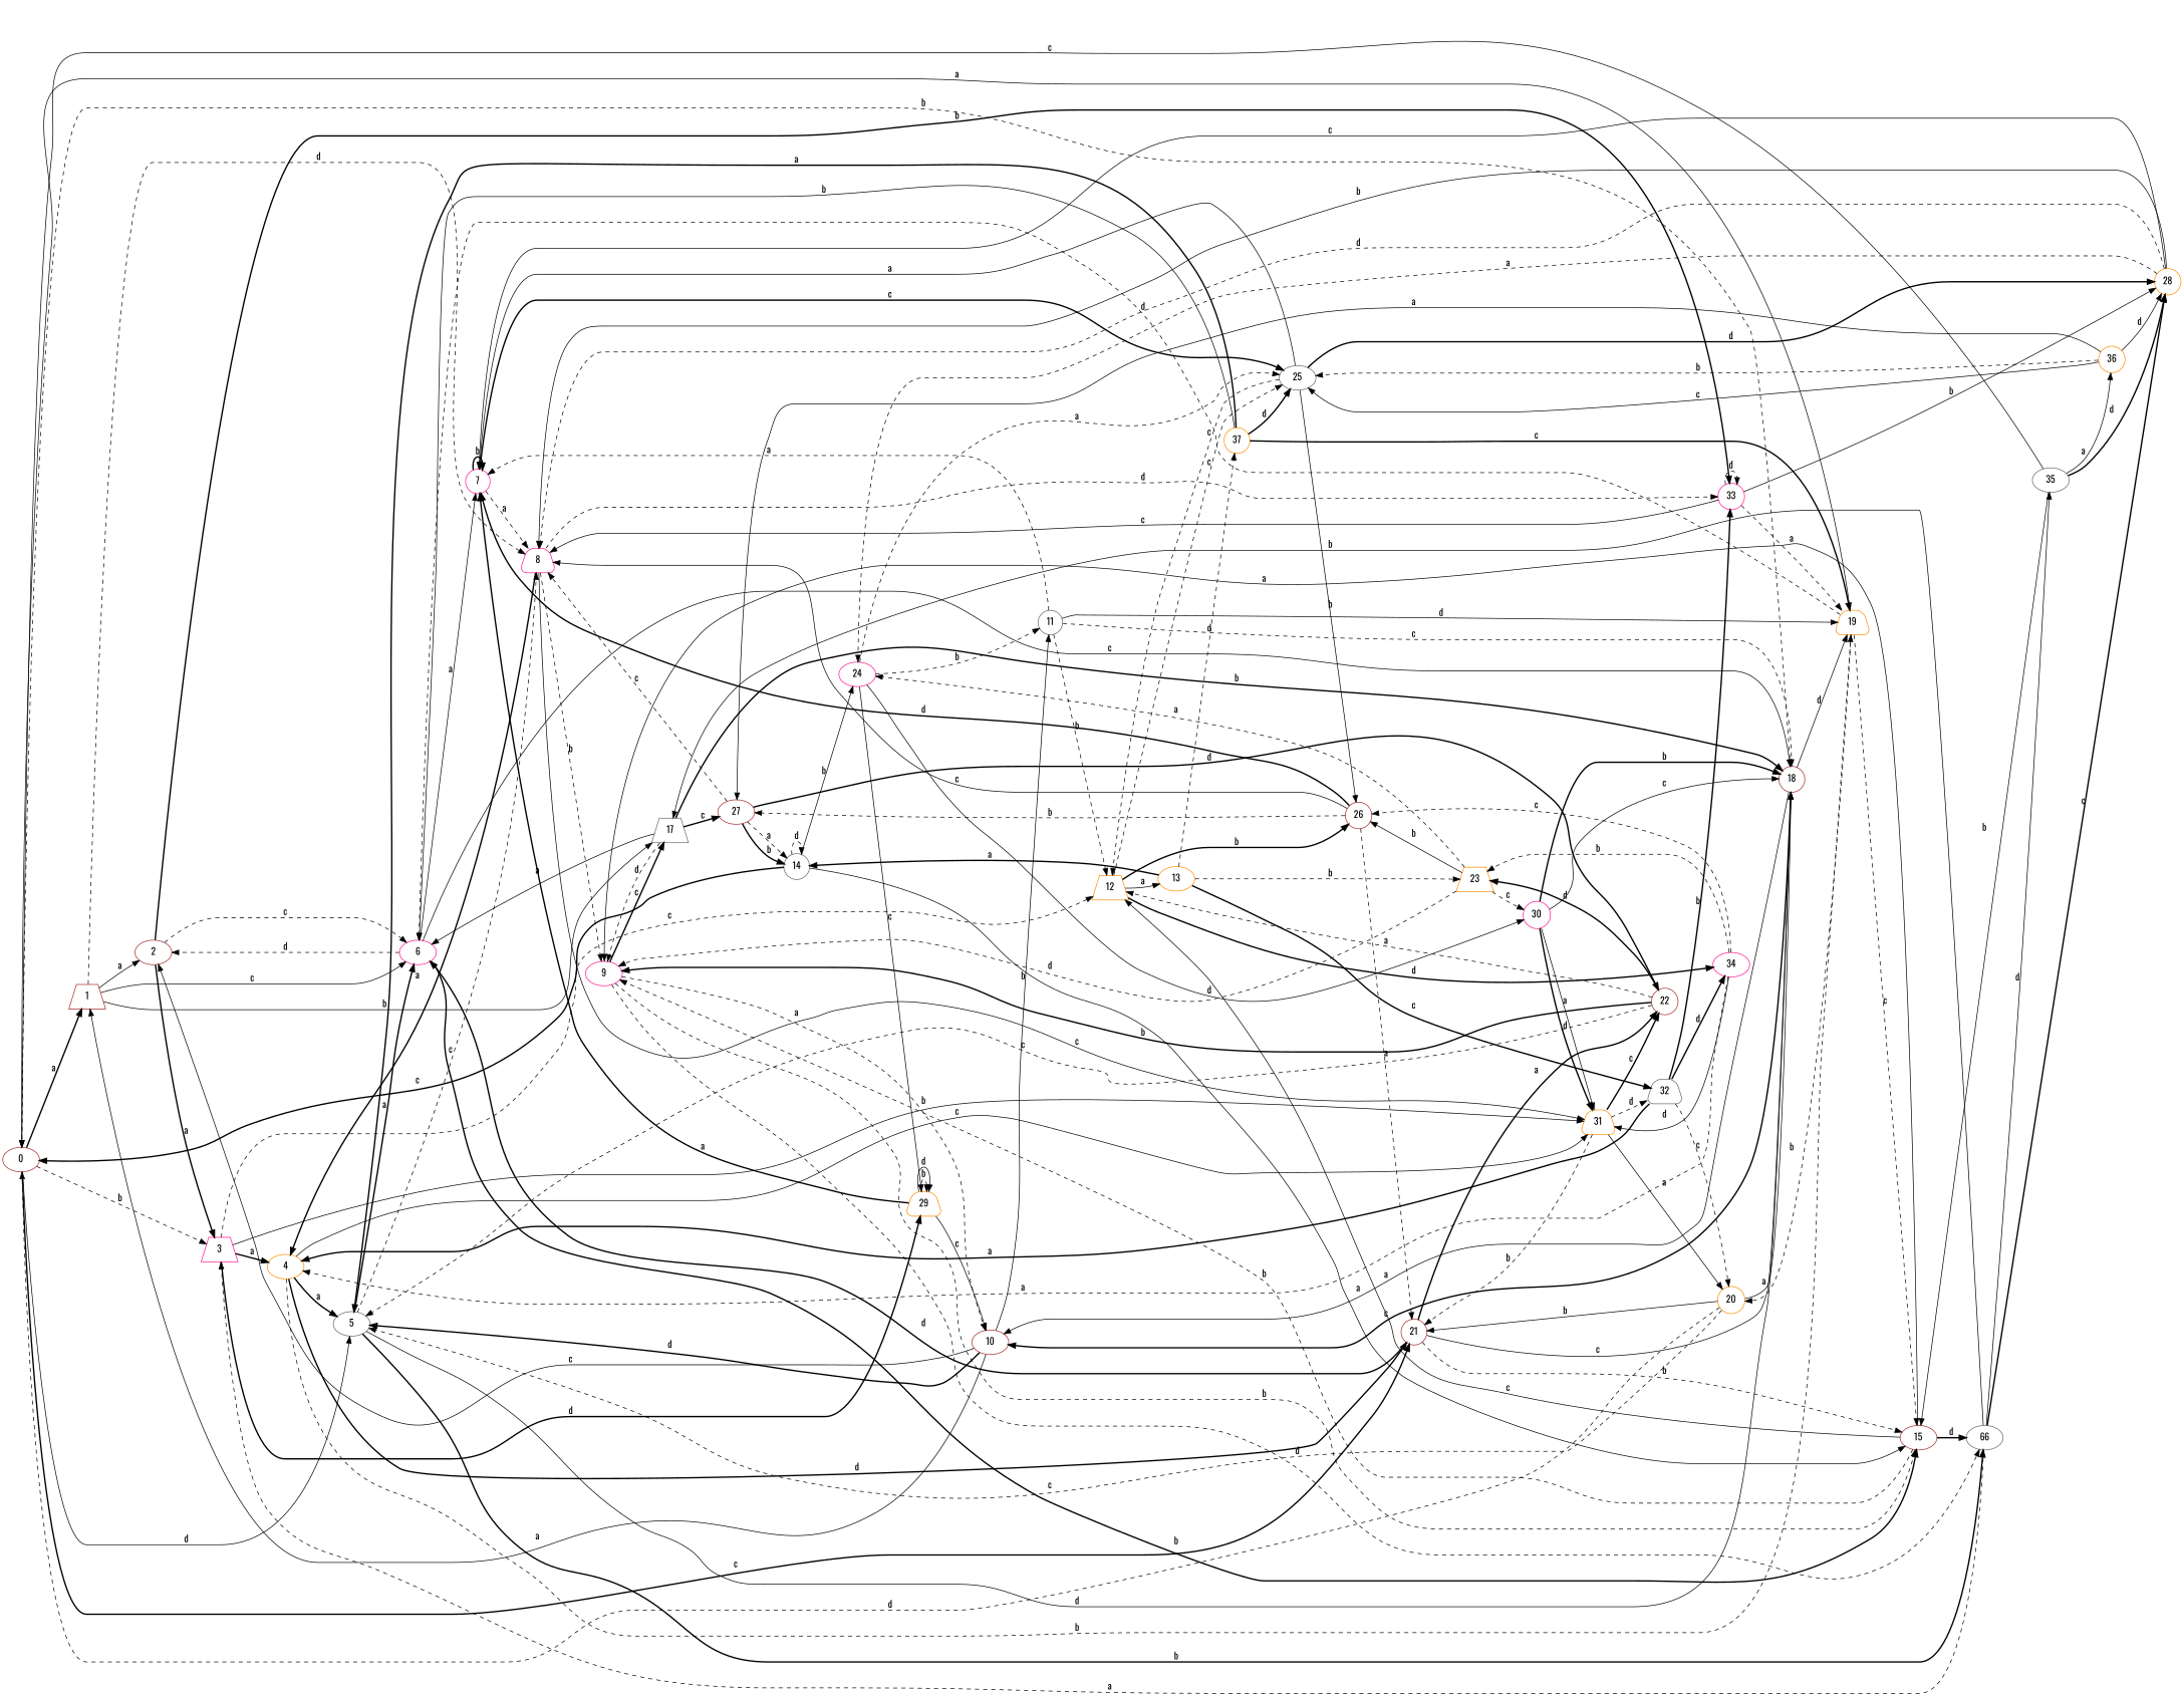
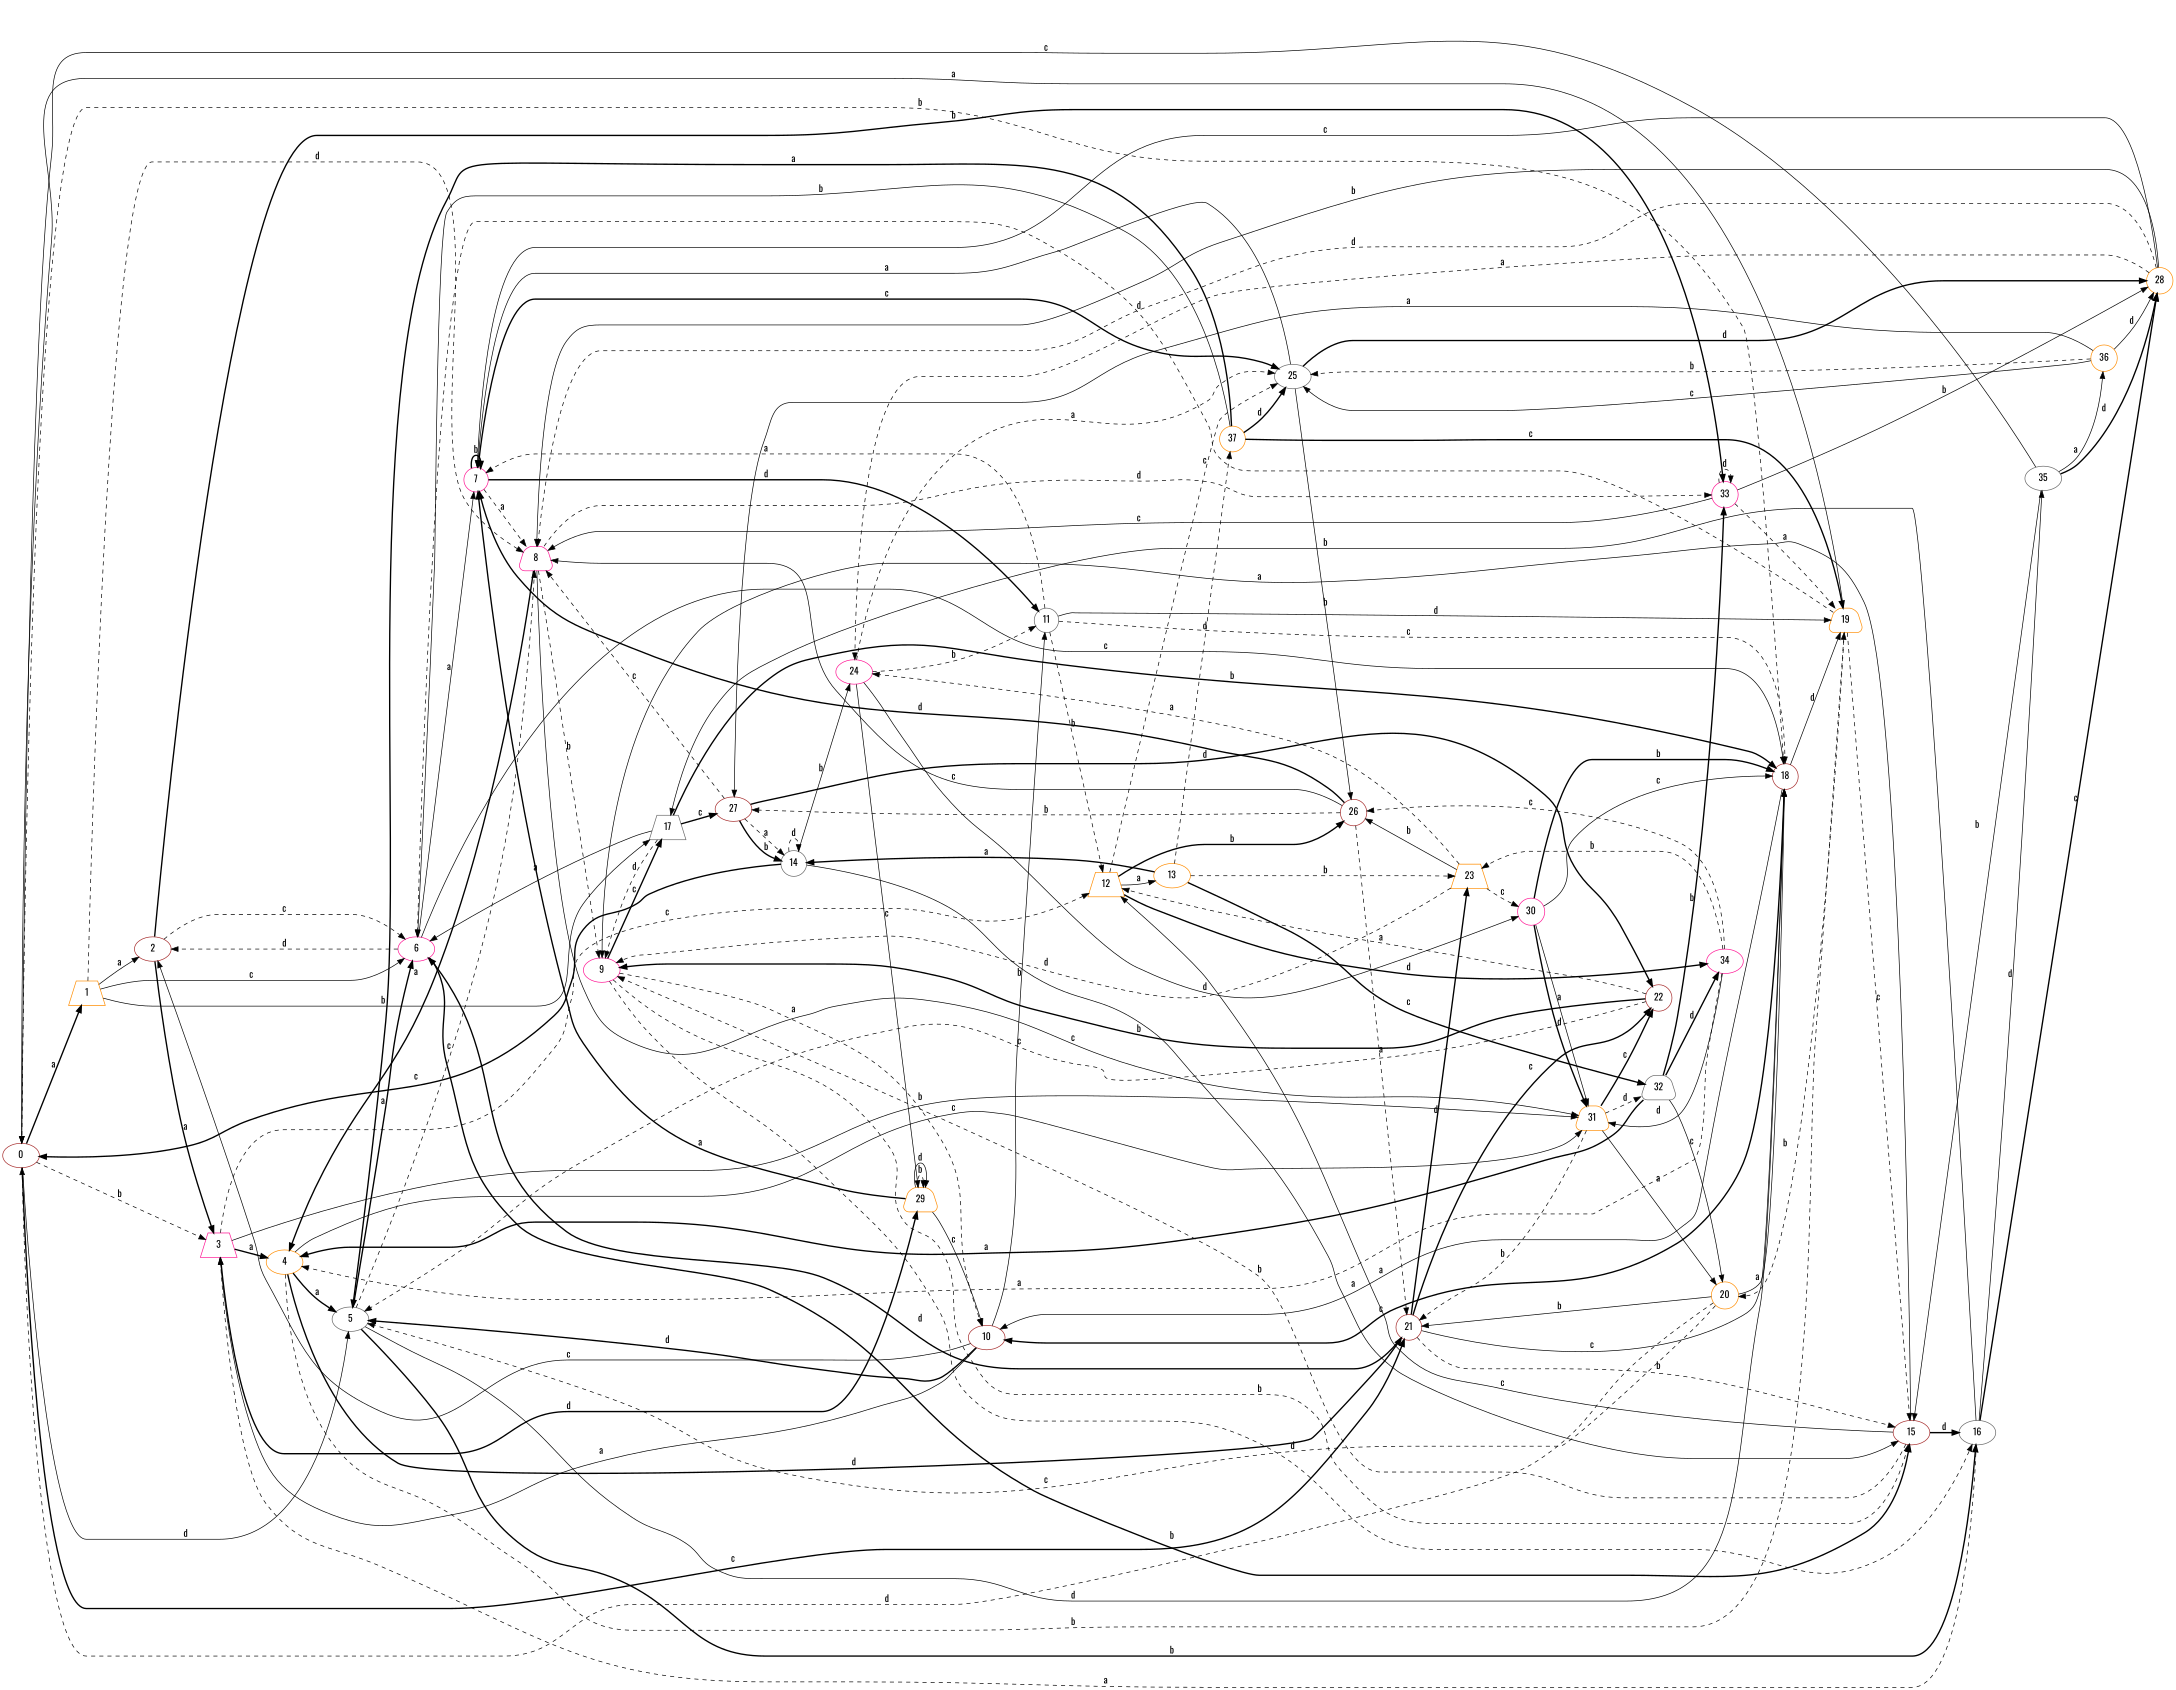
  digraph {
    fontname=Oswald
    rankdir=LR
    node [color=darkorange fillcolor=white fontname=Oswald shape=ellipse style="rounded,filled"]
    edge [fontname=Oswald style=dashed]
    n1 [color=brown label=0]
-   n2 [color=brown label=1 shape=trapezium style=filled]
+   n2 [label=1 shape=trapezium style=filled]
    n3 [color=deeppink label=3 shape=trapezium style=filled]
    n4 [color=gray40 label=5]
    n5 [color=brown label=21 shape=circle style=filled]
    n6 [color=brown label=2]
    n7 [color=deeppink label=6]
    n8 [color=deeppink label=8 shape=trapezium]
    n9 [color=gray40 label=17 shape=trapezium style=filled]
    n10 [label=4]
    n11 [label=12 shape=trapezium style=filled]
    n12 [label=29 shape=trapezium]
    n13 [label=31 shape=trapezium]
-   n14 [color=gray40 label=66]
+   n14 [color=gray40 label=16]
    n15 [color=brown label=18 shape=circle]
    n16 [color=brown label=15 style=filled]
    n17 [color=brown label=22 shape=circle]
    n18 [color=deeppink label=33 shape=circle]
    n19 [color=deeppink label=7 shape=circle]
    n20 [color=deeppink label=9]
    n21 [color=brown label=27 style=filled]
    n22 [label=19 shape=trapezium]
    n23 [label=28 shape=circle]
    n24 [color=gray40 label=25]
    n25 [label=13]
    n26 [color=brown label=26 shape=circle]
    n27 [color=deeppink label=34]
    n28 [color=brown label=10 style=filled]
    n29 [color=gray40 label=32 shape=trapezium]
    n30 [label=20 shape=circle]
    n31 [color=gray40 label=35 style=filled]
    n32 [color=gray40 label=11 shape=circle]
    n33 [color=gray40 label=14 shape=circle]
    n34 [label=23 shape=trapezium style=filled]
    n35 [label=37 shape=circle style=filled]
    n36 [color=deeppink label=24 style=filled]
    n37 [color=deeppink label=30 shape=circle]
    n38 [label=36 shape=circle]
    n1 -> n2 [label=a style=bold]
    n1 -> n3 [label=b]
    n1 -> n4 [label=d style=solid]
    n1 -> n5 [label=c style=bold]
    n2 -> n6 [label=a style=solid]
    n2 -> n7 [label=c style=solid]
    n2 -> n8 [label=d]
    n2 -> n9 [label=b style=solid]
    n3 -> n10 [label=a style=bold]
    n3 -> n11 [label=c]
    n3 -> n12 [label=d style=bold]
    n3 -> n13 [label=b style=solid]
    n4 -> n7 [label=a style=bold]
    n4 -> n8 [label=c]
    n4 -> n14 [label=b style=bold]
    n4 -> n15 [label=d style=solid]
    n5 -> n7 [label=d style=bold]
    n5 -> n15 [label=c style=solid]
    n5 -> n16 [label=b]
-   n5 -> n17 [label=a style=bold]
+   n5 -> n17 [label=c style=bold]
    n6 -> n3 [label=a style=bold]
    n6 -> n7 [label=c]
    n6 -> n18 [label=b style=bold]
    n7 -> n6 [label=d]
    n7 -> n15 [label=c style=solid]
    n7 -> n16 [label=b style=bold]
    n7 -> n19 [label=a style=solid]
    n8 -> n10 [label=a style=bold]
    n8 -> n13 [label=c style=solid]
    n8 -> n18 [label=d]
    n8 -> n20 [label=b]
    n9 -> n7 [label=a style=solid]
    n9 -> n15 [label=b style=bold]
    n9 -> n20 [label=d]
    n9 -> n21 [label=c style=bold]
    n10 -> n4 [label=a style=bold]
    n10 -> n5 [label=d style=bold]
    n10 -> n13 [label=c style=solid]
    n10 -> n22 [label=b]
    n11 -> n24 [label=c]
    n11 -> n25 [label=a style=solid]
    n11 -> n26 [label=b style=bold]
    n11 -> n27 [label=d style=bold]
    n12 -> n12 [label=b]
    n12 -> n12 [label=d style=solid]
    n12 -> n19 [label=a style=bold]
    n12 -> n28 [label=c style=solid]
    n13 -> n5 [label=b]
    n13 -> n17 [label=c style=bold]
    n13 -> n29 [label=d]
    n13 -> n30 [label=a style=solid]
    n14 -> n3 [label=a]
    n14 -> n9 [label=b style=solid]
    n14 -> n23 [label=c style=bold]
    n14 -> n31 [label=d style=solid]
    n15 -> n1 [label=b]
    n15 -> n22 [label=d style=solid]
    n15 -> n28 [label=a style=solid]
    n15 -> n28 [label=c style=bold]
    n16 -> n11 [label=c style=solid]
    n16 -> n14 [label=d style=bold]
    n16 -> n20 [label=a style=solid]
    n16 -> n20 [label=b]
    n17 -> n4 [label=c]
    n17 -> n11 [label=a]
    n17 -> n20 [label=b style=bold]
-   n17 -> n34 [label=d style=bold]
+   n5 -> n34 [label=d style=bold]
    n18 -> n8 [label=c style=solid]
    n18 -> n18 [label=d]
    n18 -> n22 [label=a]
    n18 -> n23 [label=b style=solid]
    n19 -> n8 [label=a]
    n19 -> n19 [label=b style=bold]
    n19 -> n24 [label=c style=bold]
+   n19 -> n32 [label=d style=bold]
    n20 -> n9 [label=c style=bold]
    n20 -> n14 [label=d]
    n20 -> n16 [label=b]
    n20 -> n28 [label=a]
    n21 -> n8 [label=c]
    n21 -> n17 [label=d style=bold]
    n21 -> n33 [label=a]
    n21 -> n33 [label=b style=bold]
    n22 -> n1 [label=a style=solid]
    n22 -> n7 [label=d]
    n22 -> n16 [label=c]
    n22 -> n30 [label=b]
    n23 -> n8 [label=b style=solid]
    n23 -> n8 [label=d]
    n23 -> n19 [label=c style=solid]
    n23 -> n36 [label=a]
-   n24 -> n11 [label=c]
    n24 -> n19 [label=a style=solid]
    n24 -> n23 [label=d style=bold]
    n24 -> n26 [label=b style=solid]
    n25 -> n29 [label=c style=bold]
    n25 -> n33 [label=a style=bold]
    n25 -> n34 [label=b]
    n25 -> n35 [label=d]
    n26 -> n5 [label=a]
    n26 -> n8 [label=c style=solid]
    n26 -> n19 [label=d style=bold]
    n26 -> n21 [label=b]
    n27 -> n10 [label=a]
    n27 -> n13 [label=d style=solid]
    n27 -> n26 [label=c]
    n27 -> n34 [label=b]
-   n28 -> n2 [label=a style=solid]
+   n28 -> n3 [label=a style=solid]
    n28 -> n4 [label=d style=bold]
    n28 -> n6 [label=c style=solid]
    n28 -> n32 [label=b style=solid]
    n29 -> n10 [label=a style=bold]
    n29 -> n18 [label=b style=bold]
    n29 -> n27 [label=d style=bold]
-   n29 -> n30 [label=c]
+   n29 -> n30 [label=c style=solid]
    n30 -> n1 [label=d]
    n30 -> n4 [label=c]
    n30 -> n5 [label=b style=solid]
    n30 -> n15 [label=a style=solid]
    n31 -> n1 [label=c style=solid]
    n31 -> n16 [label=b style=solid]
    n31 -> n23 [label=d style=bold]
    n31 -> n38 [label=a style=solid]
    n32 -> n11 [label=b]
    n32 -> n15 [label=c]
    n32 -> n19 [label=a]
    n32 -> n22 [label=d style=solid]
    n33 -> n1 [label=c style=bold]
    n33 -> n16 [label=a style=solid]
    n33 -> n33 [label=d]
    n33 -> n36 [label=b style=solid]
    n34 -> n20 [label=d]
    n34 -> n26 [label=b style=solid]
    n34 -> n36 [label=a]
    n34 -> n37 [label=c]
    n35 -> n4 [label=a style=bold]
    n35 -> n7 [label=b style=solid]
    n35 -> n22 [label=c style=bold]
    n35 -> n24 [label=d style=bold]
    n36 -> n12 [label=c style=solid]
    n36 -> n24 [label=a]
    n36 -> n32 [label=b]
    n36 -> n37 [label=d style=solid]
    n37 -> n13 [label=a style=solid]
    n37 -> n13 [label=d style=bold]
    n37 -> n15 [label=b style=bold]
    n37 -> n15 [label=c style=solid]
    n38 -> n21 [label=a style=solid]
    n38 -> n23 [label=d style=solid]
    n38 -> n24 [label=b]
    n38 -> n24 [label=c style=solid]
  }
